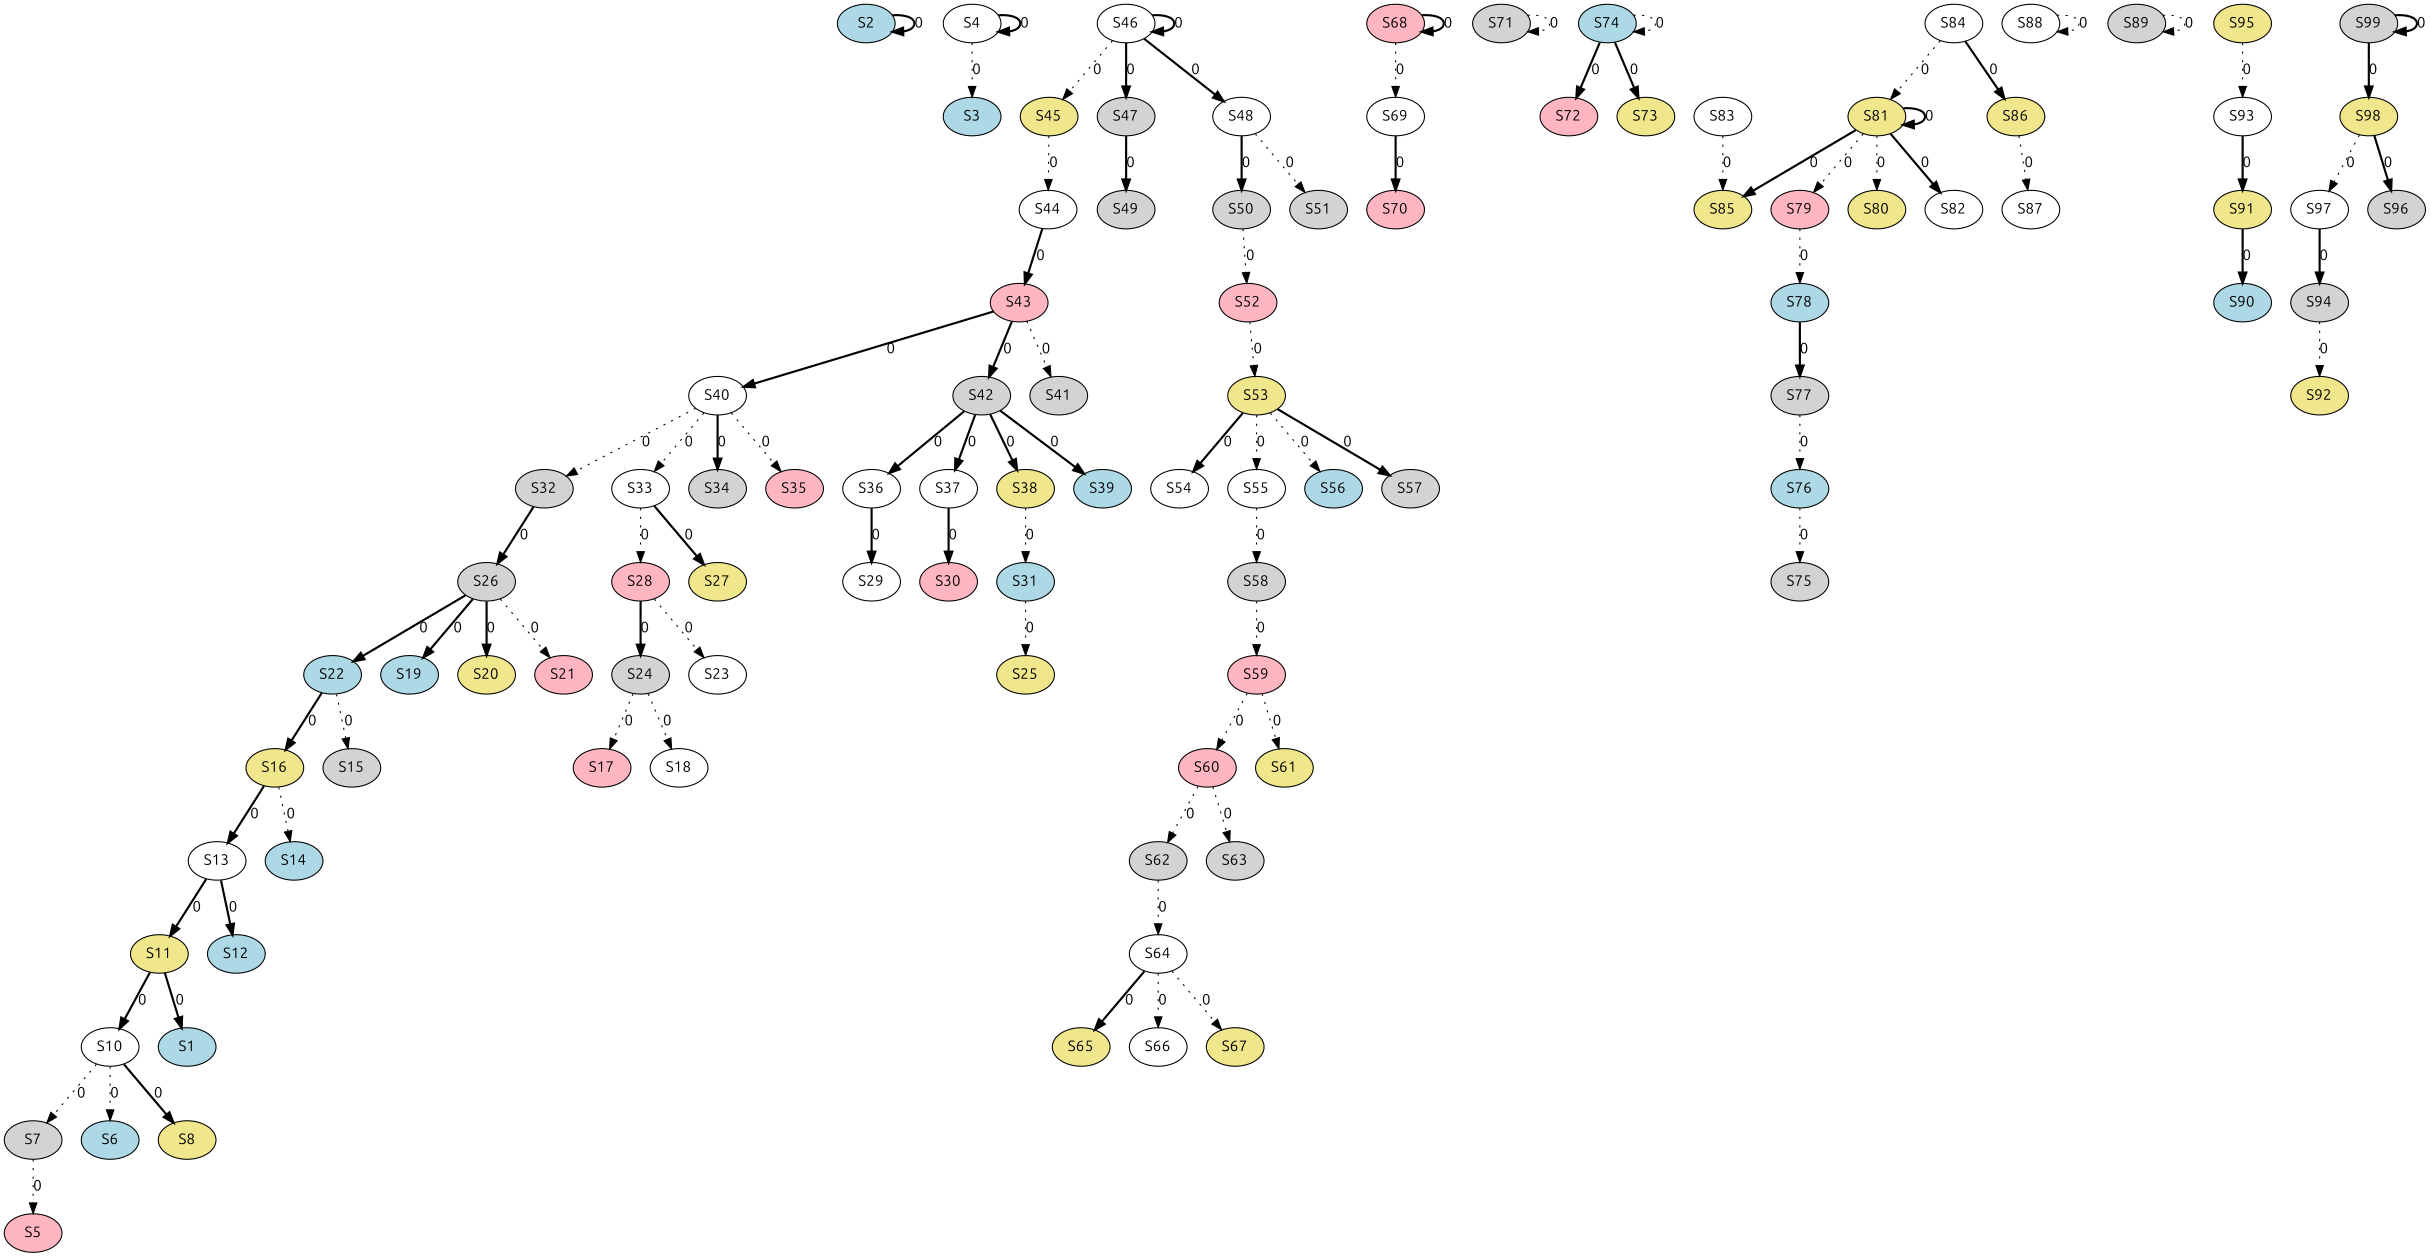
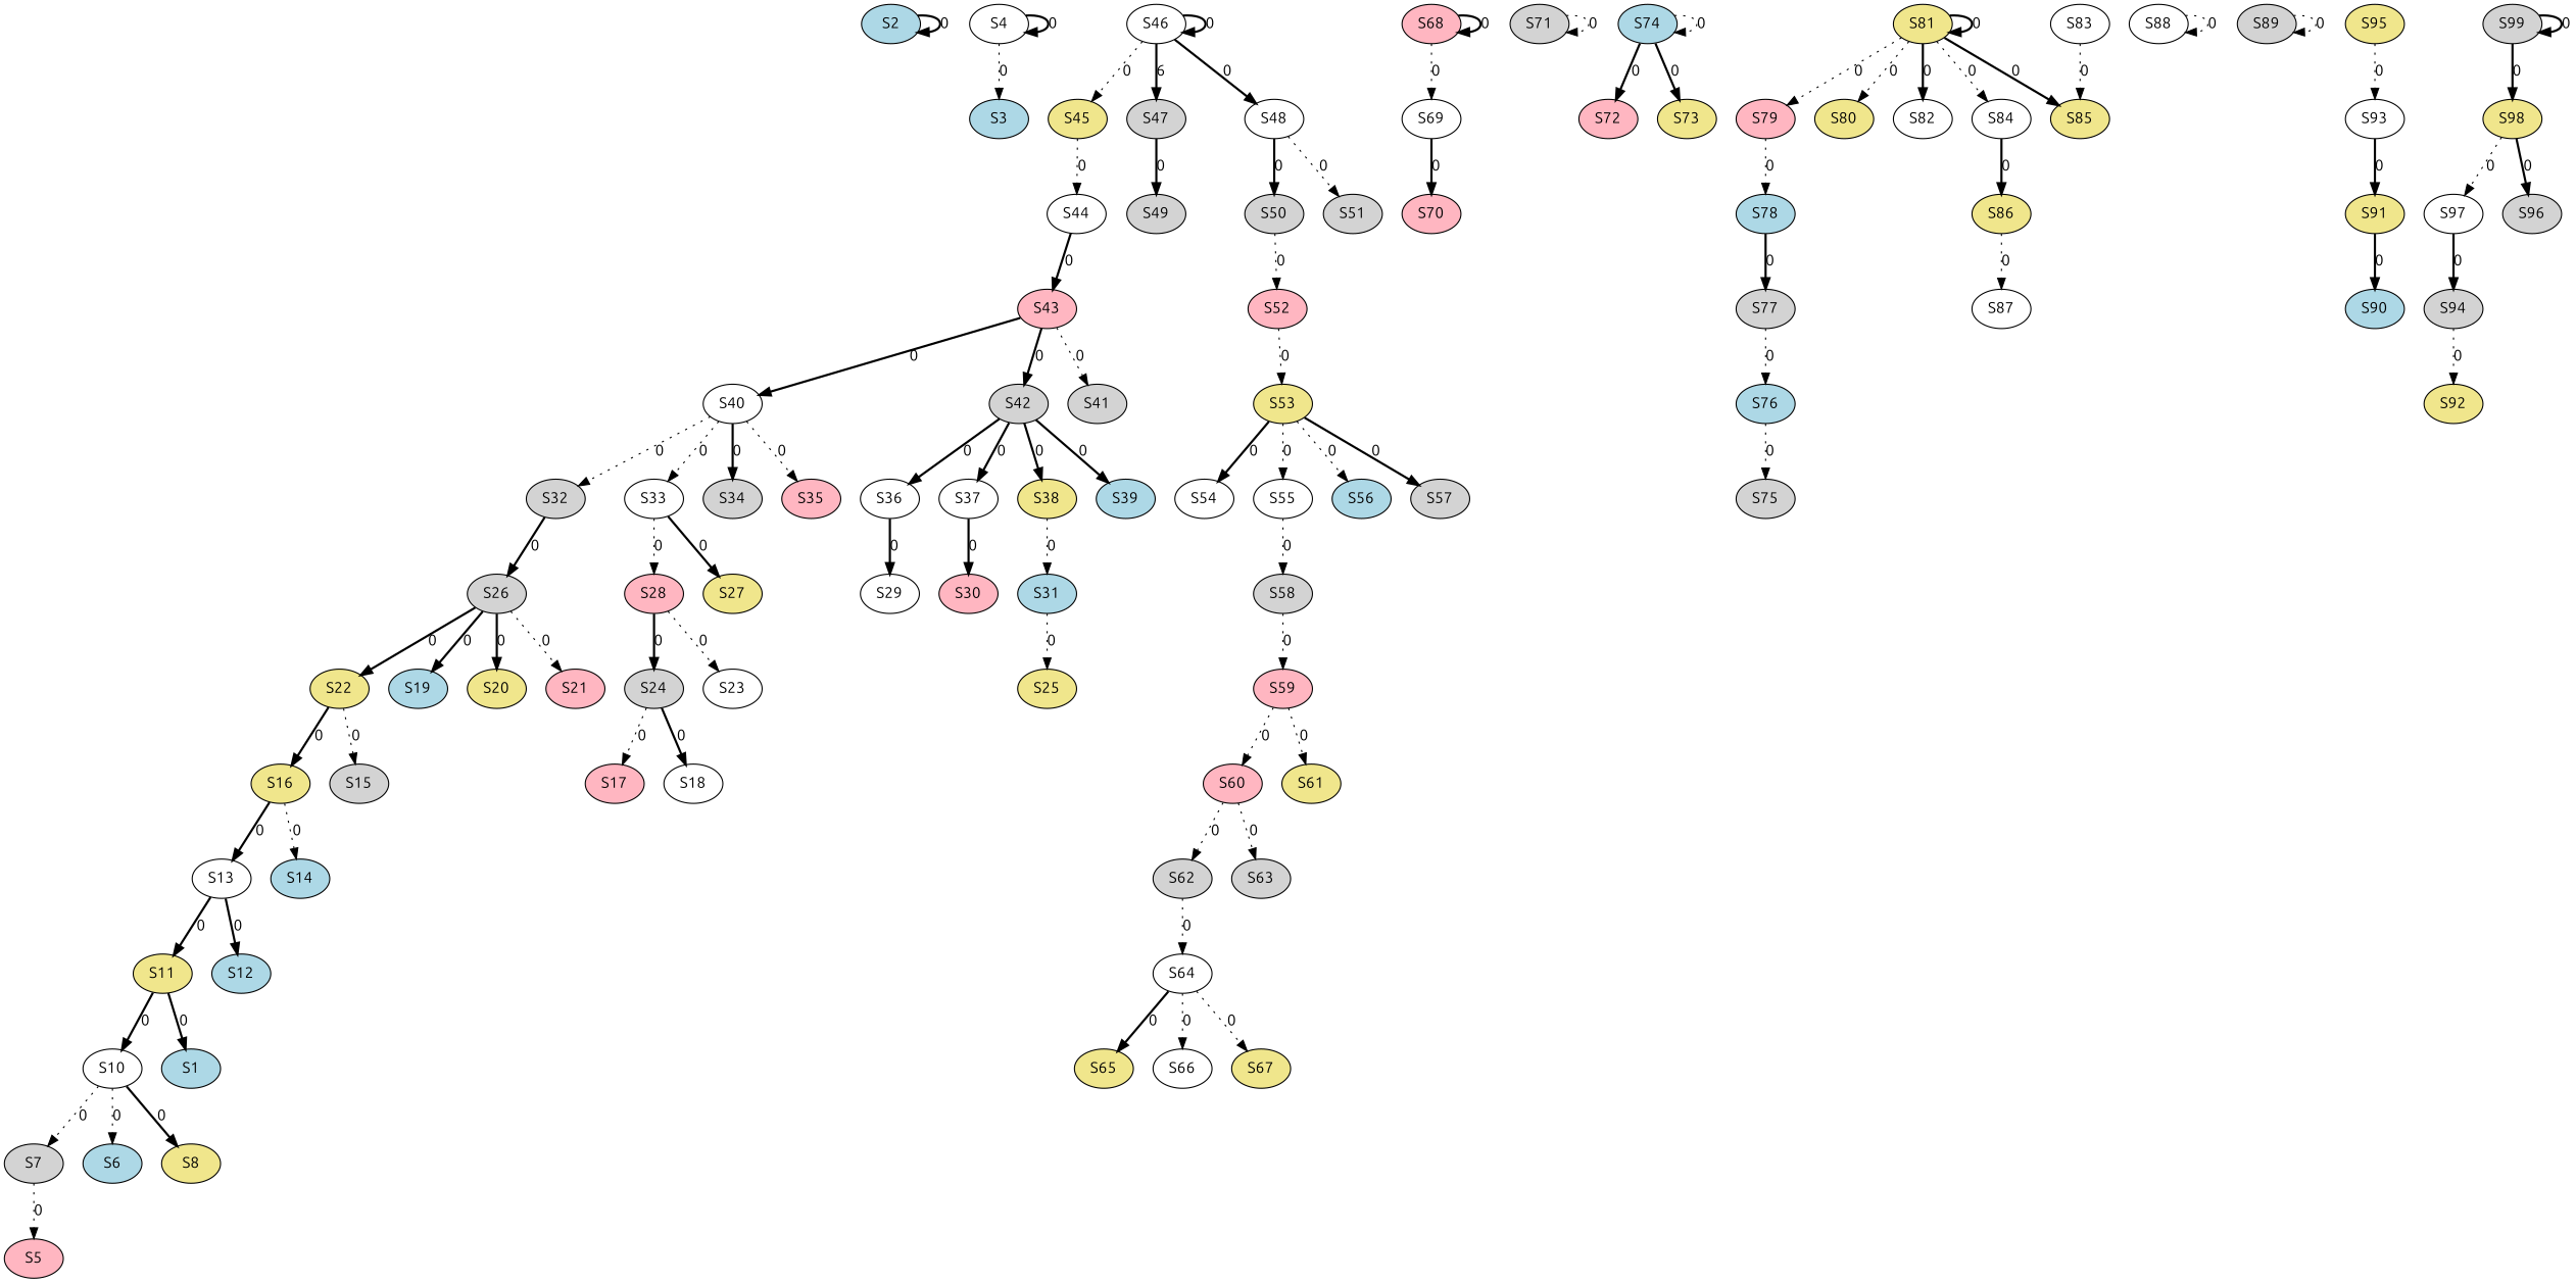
  strict digraph {
    fontname=Ubuntu
    node [fillcolor=white fontname=Ubuntu style=filled]
    edge [fontname=Ubuntu style=bold]
    S2 [fillcolor=lightblue]
    S4
    S3 [fillcolor=lightblue]
    S7 [fillcolor=lightgrey]
    S5 [fillcolor=lightpink]
    S10
    S6 [fillcolor=lightblue]
    S8 [fillcolor=khaki]
    S11 [fillcolor=khaki]
    n10 [fillcolor=lightblue label=S1]
    S13
    S12 [fillcolor=lightblue]
    S16 [fillcolor=khaki]
    S14 [fillcolor=lightblue]
-   S22 [fillcolor=lightblue]
+   S22 [fillcolor=khaki]
    S15 [fillcolor=lightgrey]
    S24 [fillcolor=lightgrey]
    S17 [fillcolor=lightpink]
    S18
    S26 [fillcolor=lightgrey]
    S19 [fillcolor=lightblue]
    S20 [fillcolor=khaki]
    S21 [fillcolor=lightpink]
    S28 [fillcolor=lightpink]
    S23
    S31 [fillcolor=lightblue]
    S25 [fillcolor=khaki]
    S32 [fillcolor=lightgrey]
    S33
    S27 [fillcolor=khaki]
    S36
    S29
    S30 [fillcolor=lightpink]
    S37
    S38 [fillcolor=khaki]
    S40
    S34 [fillcolor=lightgrey]
    S35 [fillcolor=lightpink]
    S42 [fillcolor=lightgrey]
    S39 [fillcolor=lightblue]
    S43 [fillcolor=lightpink]
    S41 [fillcolor=lightgrey]
    S44
    S45 [fillcolor=khaki]
    S46
    S47 [fillcolor=lightgrey]
    S48
    S49 [fillcolor=lightgrey]
    S50 [fillcolor=lightgrey]
    S51 [fillcolor=lightgrey]
    S52 [fillcolor=lightpink]
    S53 [fillcolor=khaki]
    S54
    S55
    S56 [fillcolor=lightblue]
    S57 [fillcolor=lightgrey]
    S58 [fillcolor=lightgrey]
    S59 [fillcolor=lightpink]
    S60 [fillcolor=lightpink]
    S61 [fillcolor=khaki]
    S62 [fillcolor=lightgrey]
    S63 [fillcolor=lightgrey]
    S64
    S65 [fillcolor=khaki]
    S66
    S67 [fillcolor=khaki]
    S68 [fillcolor=lightpink]
    S69
    S70 [fillcolor=lightpink]
    S71 [fillcolor=lightgrey]
    S74 [fillcolor=lightblue]
    S72 [fillcolor=lightpink]
    S73 [fillcolor=khaki]
    S76 [fillcolor=lightblue]
    S75 [fillcolor=lightgrey]
    S77 [fillcolor=lightgrey]
    S78 [fillcolor=lightblue]
    S79 [fillcolor=lightpink]
    S81 [fillcolor=khaki]
    S80 [fillcolor=khaki]
    S82
    S84
    S85 [fillcolor=khaki]
    S83
    S86 [fillcolor=khaki]
    S87
    S88
    S89 [fillcolor=lightgrey]
    S91 [fillcolor=khaki]
    S90 [fillcolor=lightblue]
    S93
    S94 [fillcolor=lightgrey]
    S92 [fillcolor=khaki]
    S95 [fillcolor=khaki]
    S97
    S98 [fillcolor=khaki]
    S96 [fillcolor=lightgrey]
    S99 [fillcolor=lightgrey]
    S2 -> S2 [label=0]
    S4 -> S4 [label=0]
    S4 -> S3 [label=0 style=dotted]
    S7 -> S5 [label=0 style=dotted]
    S10 -> S7 [label=0 style=dotted]
    S10 -> S6 [label=0 style=dotted]
    S10 -> S8 [label=0]
    S11 -> S10 [label=0]
    S11 -> n10 [label=0]
    S13 -> S11 [label=0]
    S13 -> S12 [label=0]
    S16 -> S13 [label=0]
    S16 -> S14 [label=0 style=dotted]
    S22 -> S16 [label=0]
    S22 -> S15 [label=0 style=dotted]
    S24 -> S17 [label=0 style=dotted]
-   S24 -> S18 [label=0 style=dotted]
+   S24 -> S18 [label=0]
    S26 -> S22 [label=0]
    S26 -> S19 [label=0]
    S26 -> S20 [label=0]
    S26 -> S21 [label=0 style=dotted]
    S28 -> S24 [label=0]
    S28 -> S23 [label=0 style=dotted]
    S31 -> S25 [label=0 style=dotted]
    S32 -> S26 [label=0]
    S33 -> S28 [label=0 style=dotted]
    S33 -> S27 [label=0]
    S36 -> S29 [label=0]
    S37 -> S30 [label=0]
    S38 -> S31 [label=0 style=dotted]
    S40 -> S32 [label=0 style=dotted]
    S40 -> S33 [label=0 style=dotted]
    S40 -> S34 [label=0]
    S40 -> S35 [label=0 style=dotted]
    S42 -> S36 [label=0]
    S42 -> S37 [label=0]
    S42 -> S38 [label=0]
    S42 -> S39 [label=0]
    S43 -> S40 [label=0]
    S43 -> S42 [label=0]
    S43 -> S41 [label=0 style=dotted]
    S44 -> S43 [label=0]
    S45 -> S44 [label=0 style=dotted]
    S46 -> S45 [label=0 style=dotted]
    S46 -> S46 [label=0]
-   S46 -> S47 [label=0]
+   S46 -> S47 [label=6]
    S46 -> S48 [label=0]
    S47 -> S49 [label=0]
    S48 -> S50 [label=0]
    S48 -> S51 [label=0 style=dotted]
    S50 -> S52 [label=0 style=dotted]
    S52 -> S53 [label=0 style=dotted]
    S53 -> S54 [label=0]
    S53 -> S55 [label=0 style=dotted]
    S53 -> S56 [label=0 style=dotted]
    S53 -> S57 [label=0]
    S55 -> S58 [label=0 style=dotted]
    S58 -> S59 [label=0 style=dotted]
    S59 -> S60 [label=0 style=dotted]
    S59 -> S61 [label=0 style=dotted]
    S60 -> S62 [label=0 style=dotted]
    S60 -> S63 [label=0 style=dotted]
    S62 -> S64 [label=0 style=dotted]
    S64 -> S65 [label=0]
    S64 -> S66 [label=0 style=dotted]
    S64 -> S67 [label=0 style=dotted]
    S68 -> S68 [label=0]
    S68 -> S69 [label=0 style=dotted]
    S69 -> S70 [label=0]
    S71 -> S71 [label=0 style=dotted]
    S74 -> S74 [label=0 style=dotted]
    S74 -> S72 [label=0]
    S74 -> S73 [label=0]
    S76 -> S75 [label=0 style=dotted]
    S77 -> S76 [label=0 style=dotted]
    S78 -> S77 [label=0]
    S79 -> S78 [label=0 style=dotted]
    S81 -> S79 [label=0 style=dotted]
    S81 -> S81 [label=0]
    S81 -> S80 [label=0 style=dotted]
    S81 -> S82 [label=0]
-   S84 -> S81 [label=0 style=dotted]
+   S81 -> S84 [label=0 style=dotted]
    S81 -> S85 [label=0]
    S84 -> S86 [label=0]
    S83 -> S85 [label=0 style=dotted]
    S86 -> S87 [label=0 style=dotted]
    S88 -> S88 [label=0 style=dotted]
    S89 -> S89 [label=0 style=dotted]
    S91 -> S90 [label=0]
    S93 -> S91 [label=0]
    S94 -> S92 [label=0 style=dotted]
    S95 -> S93 [label=0 style=dotted]
    S97 -> S94 [label=0]
    S98 -> S97 [label=0 style=dotted]
    S98 -> S96 [label=0]
    S99 -> S98 [label=0]
    S99 -> S99 [label=0]
  }
